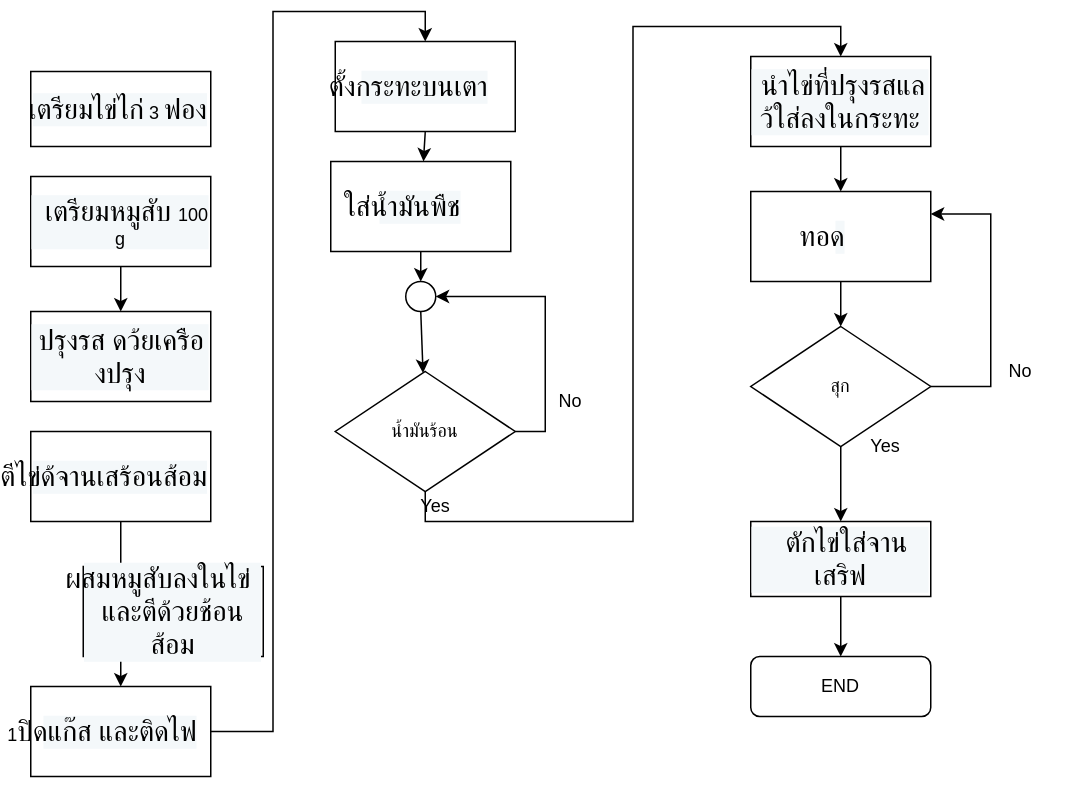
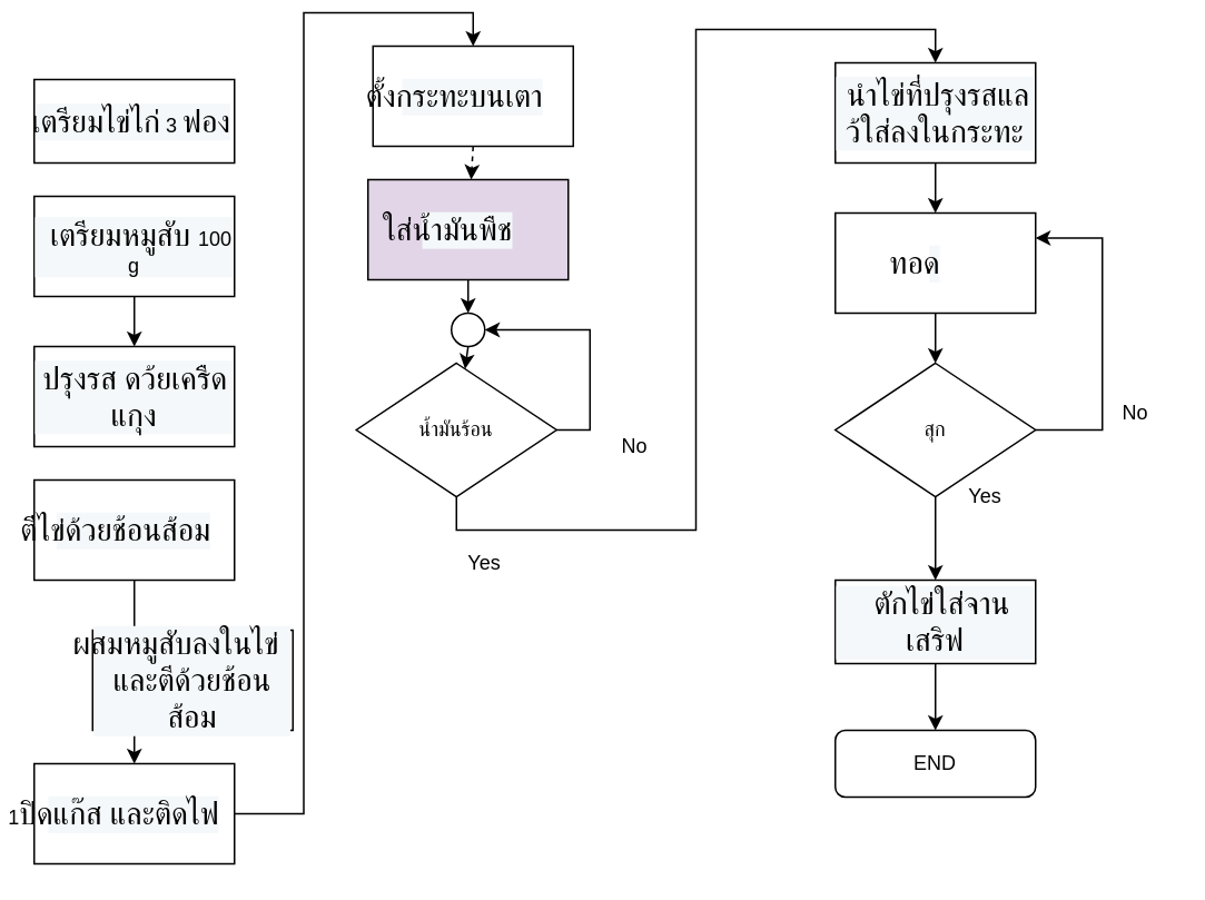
  <mxCell id="0" />
  <mxCell id="1" parent="0" />
  <mxCell id="2" value="" style="edgeStyle=none;rounded=0;orthogonalLoop=1;jettySize=auto;html=1;exitX=0.5;exitY=1;exitDx=0;exitDy=0;" edge="1" parent="1" source="4" target="5"><mxGeometry relative="1" as="geometry" /></mxCell>
  <mxCell id="3" value="&lt;p class=&quot;MsoListParagraph&quot; style=&quot;text-indent: -18.0pt ; line-height: normal ; background: #f4f8fa&quot;&gt;&lt;span style=&quot;font-stretch: normal ; font-size: 7pt ; line-height: normal ; font-family: &amp;#34;times new roman&amp;#34;&quot;&gt;&amp;nbsp; &amp;nbsp; &amp;nbsp; &amp;nbsp; &amp;nbsp;&lt;/span&gt;&lt;span lang=&quot;TH&quot; style=&quot;font-size: 14.0pt ; font-family: &amp;#34;cordia new&amp;#34; , &amp;#34;sans-serif&amp;#34;&quot;&gt;เตรียมไข่ไก่&lt;/span&gt;&lt;span lang=&quot;TH&quot;&gt; &lt;/span&gt;3 &lt;span lang=&quot;TH&quot; style=&quot;font-size: 14.0pt ; font-family: &amp;#34;cordia new&amp;#34; , &amp;#34;sans-serif&amp;#34;&quot;&gt;ฟอง&lt;/span&gt;&lt;/p&gt;" style="rounded=0;whiteSpace=wrap;html=1;" vertex="1" parent="1"><mxGeometry x="20" y="40" width="120" height="50" as="geometry" /></mxCell>
  <mxCell id="4" value="&lt;p class=&quot;MsoListParagraph&quot; style=&quot;text-indent: -18.0pt ; line-height: normal ; background: #f4f8fa&quot;&gt;&lt;span lang=&quot;TH&quot; style=&quot;font-size: 14.0pt ; font-family: &amp;#34;cordia new&amp;#34; , &amp;#34;sans-serif&amp;#34;&quot;&gt;&amp;nbsp; &amp;nbsp; &amp;nbsp; &amp;nbsp;เตรียมหมูสับ &lt;/span&gt;100 g&lt;/p&gt;" style="rounded=0;whiteSpace=wrap;html=1;" vertex="1" parent="1"><mxGeometry x="20" y="110" width="120" height="60" as="geometry" /></mxCell>
- <mxCell id="5" value="&lt;p class=&quot;MsoListParagraph&quot; style=&quot;text-indent: -18.0pt ; line-height: normal ; background: #f4f8fa&quot;&gt;&lt;span style=&quot;font-stretch: normal ; font-size: 7pt ; line-height: normal ; font-family: &amp;#34;times new roman&amp;#34;&quot;&gt;&amp;nbsp; &amp;nbsp; &amp;nbsp; &amp;nbsp; &amp;nbsp; &amp;nbsp;&lt;/span&gt;&lt;span lang=&quot;TH&quot; style=&quot;font-size: 14.0pt ; font-family: &amp;#34;cordia new&amp;#34; , &amp;#34;sans-serif&amp;#34;&quot;&gt;ปรุงรส ดว้ยเครืองปรุง&lt;/span&gt;&lt;/p&gt;" style="rounded=0;whiteSpace=wrap;html=1;" vertex="1" parent="1"><mxGeometry x="20" y="200" width="120" height="60" as="geometry" /></mxCell>
+ <mxCell id="5" value="&lt;p class=&quot;MsoListParagraph&quot; style=&quot;text-indent: -18.0pt ; line-height: normal ; background: #f4f8fa&quot;&gt;&lt;span style=&quot;font-stretch: normal ; font-size: 7pt ; line-height: normal ; font-family: &amp;#34;times new roman&amp;#34;&quot;&gt;&amp;nbsp; &amp;nbsp; &amp;nbsp; &amp;nbsp; &amp;nbsp; &amp;nbsp;&lt;/span&gt;&lt;span lang=&quot;TH&quot; style=&quot;font-size: 14.0pt ; font-family: &amp;#34;cordia new&amp;#34; , &amp;#34;sans-serif&amp;#34;&quot;&gt;ปรุงรส ดว้ยเครืดแกุง&lt;/span&gt;&lt;/p&gt;" style="rounded=0;whiteSpace=wrap;html=1;" vertex="1" parent="1"><mxGeometry x="20" y="200" width="120" height="60" as="geometry" /></mxCell>
  <mxCell id="6" value="" style="edgeStyle=orthogonalEdgeStyle;rounded=0;orthogonalLoop=1;jettySize=auto;html=1;" edge="1" parent="1" source="7" target="12"><mxGeometry relative="1" as="geometry" /></mxCell>
- <mxCell id="7" value="&lt;p class=&quot;MsoListParagraph&quot; style=&quot;text-indent: -18.0pt ; line-height: normal ; background: #f4f8fa&quot;&gt;&lt;span style=&quot;font-stretch: normal ; font-size: 7pt ; line-height: normal ; font-family: &amp;#34;times new roman&amp;#34;&quot;&gt;&amp;nbsp;&lt;/span&gt;&lt;span lang=&quot;TH&quot; style=&quot;font-size: 14.0pt ; font-family: &amp;#34;cordia new&amp;#34; , &amp;#34;sans-serif&amp;#34;&quot;&gt;ตีไข่ด้จานเสร้อนส้อม&lt;/span&gt;&lt;/p&gt;" style="rounded=0;whiteSpace=wrap;html=1;" vertex="1" parent="1"><mxGeometry x="20" y="280" width="120" height="60" as="geometry" /></mxCell>
+ <mxCell id="7" value="&lt;p class=&quot;MsoListParagraph&quot; style=&quot;text-indent: -18.0pt ; line-height: normal ; background: #f4f8fa&quot;&gt;&lt;span style=&quot;font-stretch: normal ; font-size: 7pt ; line-height: normal ; font-family: &amp;#34;times new roman&amp;#34;&quot;&gt;&amp;nbsp;&lt;/span&gt;&lt;span lang=&quot;TH&quot; style=&quot;font-size: 14.0pt ; font-family: &amp;#34;cordia new&amp;#34; , &amp;#34;sans-serif&amp;#34;&quot;&gt;ตีไข่ด้วยช้อนส้อม&lt;/span&gt;&lt;/p&gt;" style="rounded=0;whiteSpace=wrap;html=1;" vertex="1" parent="1"><mxGeometry x="20" y="280" width="120" height="60" as="geometry" /></mxCell>
  <mxCell id="8" value="&lt;p class=&quot;MsoListParagraph&quot; style=&quot;text-indent: -18.0pt ; line-height: normal ; background: #f4f8fa&quot;&gt;&lt;span style=&quot;font-stretch: normal ; font-size: 7pt ; line-height: normal ; font-family: &amp;#34;times new roman&amp;#34;&quot;&gt;&amp;nbsp;&amp;nbsp;&lt;/span&gt;&lt;span lang=&quot;TH&quot; style=&quot;font-size: 14.0pt ; font-family: &amp;#34;cordia new&amp;#34; , &amp;#34;sans-serif&amp;#34;&quot;&gt;ผสมหมูสับลงในไข่และตีด้วยช้อนส้อม&lt;/span&gt;&lt;/p&gt;" style="rounded=0;whiteSpace=wrap;html=1;" vertex="1" parent="1"><mxGeometry x="55" y="370" width="120" height="60" as="geometry" /></mxCell>
- <mxCell id="9" style="edgeStyle=none;rounded=0;orthogonalLoop=1;jettySize=auto;html=1;exitX=0.5;exitY=1;exitDx=0;exitDy=0;" edge="1" parent="1" source="10" target="14"><mxGeometry relative="1" as="geometry" /></mxCell>
+ <mxCell id="9" style="edgeStyle=none;rounded=0;orthogonalLoop=1;jettySize=auto;html=1;exitX=0.5;exitY=1;exitDx=0;exitDy=0;dashed=1;" edge="1" parent="1" source="10" target="14"><mxGeometry relative="1" as="geometry" /></mxCell>
  <mxCell id="10" value="&lt;p class=&quot;MsoListParagraph&quot; style=&quot;text-indent: -18.0pt ; line-height: normal ; background: #f4f8fa&quot;&gt;&lt;span style=&quot;font-stretch: normal ; font-size: 7pt ; line-height: normal ; font-family: &amp;#34;times new roman&amp;#34;&quot;&gt;&amp;nbsp;&lt;/span&gt;&lt;span lang=&quot;TH&quot; style=&quot;font-size: 14.0pt ; font-family: &amp;#34;cordia new&amp;#34; , &amp;#34;sans-serif&amp;#34;&quot;&gt;ตั้งกระทะบนเตา&lt;/span&gt;&lt;span lang=&quot;TH&quot;&gt; &lt;/span&gt;&lt;/p&gt;" style="rounded=0;whiteSpace=wrap;html=1;" vertex="1" parent="1"><mxGeometry x="223" y="20" width="120" height="60" as="geometry" /></mxCell>
  <mxCell id="11" style="edgeStyle=orthogonalEdgeStyle;rounded=0;orthogonalLoop=1;jettySize=auto;html=1;entryX=0.5;entryY=0;entryDx=0;entryDy=0;" edge="1" parent="1" source="12" target="10"><mxGeometry relative="1" as="geometry" /></mxCell>
  <mxCell id="12" value="&lt;p class=&quot;MsoListParagraph&quot; style=&quot;text-indent: -18.0pt ; line-height: normal ; background: #f4f8fa&quot;&gt;1&lt;span lang=&quot;TH&quot; style=&quot;font-size: 14.0pt ; font-family: &amp;#34;cordia new&amp;#34; , &amp;#34;sans-serif&amp;#34;&quot;&gt;ปิดแก๊ส และติดไฟ&lt;/span&gt;&lt;span lang=&quot;TH&quot;&gt; &lt;/span&gt;&lt;/p&gt;" style="rounded=0;whiteSpace=wrap;html=1;" vertex="1" parent="1"><mxGeometry x="20" y="450" width="120" height="60" as="geometry" /></mxCell>
  <mxCell id="13" style="edgeStyle=none;rounded=0;orthogonalLoop=1;jettySize=auto;html=1;exitX=0.5;exitY=1;exitDx=0;exitDy=0;entryX=0.5;entryY=0;entryDx=0;entryDy=0;" edge="1" parent="1" source="14" target="33"><mxGeometry relative="1" as="geometry" /></mxCell>
- <mxCell id="14" value="&lt;p class=&quot;MsoListParagraph&quot; style=&quot;text-indent: -18.0pt ; line-height: normal ; background: #f4f8fa&quot;&gt;&lt;span lang=&quot;TH&quot; style=&quot;font-size: 14.0pt ; font-family: &amp;#34;cordia new&amp;#34; , &amp;#34;sans-serif&amp;#34;&quot;&gt;ใส่น้ำมันพืช&lt;/span&gt;&lt;/p&gt;" style="rounded=0;whiteSpace=wrap;html=1;" vertex="1" parent="1"><mxGeometry x="220" y="100" width="120" height="60" as="geometry" /></mxCell>
+ <mxCell id="14" value="&lt;p class=&quot;MsoListParagraph&quot; style=&quot;text-indent: -18.0pt ; line-height: normal ; background: #f4f8fa&quot;&gt;&lt;span lang=&quot;TH&quot; style=&quot;font-size: 14.0pt ; font-family: &amp;#34;cordia new&amp;#34; , &amp;#34;sans-serif&amp;#34;&quot;&gt;ใส่น้ำมันพืช&lt;/span&gt;&lt;/p&gt;" style="rounded=0;whiteSpace=wrap;html=1;fillColor=#e1d5e7;" vertex="1" parent="1"><mxGeometry x="220" y="100" width="120" height="60" as="geometry" /></mxCell>
  <mxCell id="15" style="edgeStyle=none;rounded=0;orthogonalLoop=1;jettySize=auto;html=1;exitX=0.5;exitY=1;exitDx=0;exitDy=0;entryX=0.5;entryY=0;entryDx=0;entryDy=0;" edge="1" parent="1" source="16" target="18"><mxGeometry relative="1" as="geometry" /></mxCell>
  <mxCell id="16" value="&lt;p class=&quot;MsoListParagraph&quot; style=&quot;text-indent: -18.0pt ; line-height: normal ; background: #f4f8fa&quot;&gt;&lt;span style=&quot;font-stretch: normal ; font-size: 7pt ; line-height: normal ; font-family: &amp;#34;times new roman&amp;#34;&quot;&gt;&amp;nbsp; &amp;nbsp; &amp;nbsp; &amp;nbsp; &amp;nbsp; &amp;nbsp;&amp;nbsp;&lt;/span&gt;&lt;span lang=&quot;TH&quot; style=&quot;font-size: 14.0pt ; font-family: &amp;#34;cordia new&amp;#34; , &amp;#34;sans-serif&amp;#34;&quot;&gt;นำไข่ที่ปรุงรสแลว้ใส่ลงในกระทะ&lt;/span&gt;&lt;/p&gt;" style="rounded=0;whiteSpace=wrap;html=1;" vertex="1" parent="1"><mxGeometry x="500" y="30" width="120" height="60" as="geometry" /></mxCell>
  <mxCell id="17" style="edgeStyle=orthogonalEdgeStyle;rounded=0;orthogonalLoop=1;jettySize=auto;html=1;exitX=0.5;exitY=1;exitDx=0;exitDy=0;entryX=0.5;entryY=0;entryDx=0;entryDy=0;" edge="1" parent="1" source="18" target="28"><mxGeometry relative="1" as="geometry" /></mxCell>
  <mxCell id="18" value="&lt;p class=&quot;MsoListParagraph&quot; style=&quot;text-indent: -18.0pt ; line-height: normal ; background: #f4f8fa&quot;&gt;&lt;span lang=&quot;TH&quot; style=&quot;font-size: 14.0pt ; font-family: &amp;#34;cordia new&amp;#34; , &amp;#34;sans-serif&amp;#34;&quot;&gt;ทอด&lt;/span&gt;&lt;/p&gt;" style="rounded=0;whiteSpace=wrap;html=1;" vertex="1" parent="1"><mxGeometry x="500" y="120" width="120" height="60" as="geometry" /></mxCell>
  <mxCell id="19" value="" style="edgeStyle=none;rounded=0;orthogonalLoop=1;jettySize=auto;html=1;" edge="1" parent="1" source="20" target="29"><mxGeometry relative="1" as="geometry" /></mxCell>
  <mxCell id="20" value="&lt;p class=&quot;MsoListParagraph&quot; style=&quot;text-indent: -18.0pt ; line-height: normal ; background: #f4f8fa&quot;&gt;&lt;span lang=&quot;TH&quot; style=&quot;font-size: 14.0pt ; font-family: &amp;#34;cordia new&amp;#34; , &amp;#34;sans-serif&amp;#34;&quot;&gt;&amp;nbsp; &amp;nbsp; &amp;nbsp; &amp;nbsp;ตักไข่ใส่จานเสริฟ&lt;/span&gt;&lt;/p&gt;" style="rounded=0;whiteSpace=wrap;html=1;" vertex="1" parent="1"><mxGeometry x="500" y="340" width="120" height="50" as="geometry" /></mxCell>
  <mxCell id="21" style="edgeStyle=orthogonalEdgeStyle;rounded=0;orthogonalLoop=1;jettySize=auto;html=1;entryX=1;entryY=0.5;entryDx=0;entryDy=0;exitX=1;exitY=0.5;exitDx=0;exitDy=0;" edge="1" parent="1" source="22" target="33"><mxGeometry relative="1" as="geometry" /></mxCell>
- <mxCell id="22" value="น้ำมันร้อน" style="rhombus;whiteSpace=wrap;html=1;" vertex="1" parent="1"><mxGeometry x="223" y="240" width="120" height="80" as="geometry" /></mxCell>
+ <mxCell id="22" value="น้ำมันร้อน" style="rhombus;whiteSpace=wrap;html=1;" vertex="1" parent="1"><mxGeometry x="213" y="210" width="120" height="80" as="geometry" /></mxCell>
  <mxCell id="23" value="No" style="text;html=1;strokeColor=none;fillColor=none;align=center;verticalAlign=middle;whiteSpace=wrap;rounded=0;" vertex="1" parent="1"><mxGeometry x="360" y="255" width="40" height="10" as="geometry" /></mxCell>
  <mxCell id="24" style="edgeStyle=orthogonalEdgeStyle;rounded=0;orthogonalLoop=1;jettySize=auto;html=1;exitX=0.5;exitY=1;exitDx=0;exitDy=0;entryX=0.5;entryY=0;entryDx=0;entryDy=0;" edge="1" parent="1" source="22" target="16"><mxGeometry relative="1" as="geometry" /></mxCell>
  <mxCell id="25" value="Yes" style="text;html=1;strokeColor=none;fillColor=none;align=center;verticalAlign=middle;whiteSpace=wrap;rounded=0;" vertex="1" parent="1"><mxGeometry x="270" y="320" width="40" height="20" as="geometry" /></mxCell>
  <mxCell id="26" style="edgeStyle=orthogonalEdgeStyle;rounded=0;orthogonalLoop=1;jettySize=auto;html=1;entryX=1;entryY=0.25;entryDx=0;entryDy=0;exitX=1;exitY=0.5;exitDx=0;exitDy=0;" edge="1" parent="1" source="28" target="18"><mxGeometry relative="1" as="geometry"><Array as="points"><mxPoint x="660" y="250" /><mxPoint x="660" y="135" /></Array></mxGeometry></mxCell>
  <mxCell id="27" value="" style="edgeStyle=none;rounded=0;orthogonalLoop=1;jettySize=auto;html=1;" edge="1" parent="1" source="28" target="20"><mxGeometry relative="1" as="geometry" /></mxCell>
  <mxCell id="28" value="สุก" style="rhombus;whiteSpace=wrap;html=1;" vertex="1" parent="1"><mxGeometry x="500" y="210" width="120" height="80" as="geometry" /></mxCell>
  <mxCell id="29" value="END" style="rounded=1;whiteSpace=wrap;html=1;fontSize=12;glass=0;strokeWidth=1;shadow=0;" vertex="1" parent="1"><mxGeometry x="500" y="430" width="120" height="40" as="geometry" /></mxCell>
  <mxCell id="30" value="No" style="text;html=1;strokeColor=none;fillColor=none;align=center;verticalAlign=middle;whiteSpace=wrap;rounded=0;" vertex="1" parent="1"><mxGeometry x="660" y="230" width="40" height="20" as="geometry" /></mxCell>
  <mxCell id="31" value="Yes" style="text;html=1;strokeColor=none;fillColor=none;align=center;verticalAlign=middle;whiteSpace=wrap;rounded=0;" vertex="1" parent="1"><mxGeometry x="570" y="280" width="40" height="20" as="geometry" /></mxCell>
  <mxCell id="32" style="edgeStyle=none;rounded=0;orthogonalLoop=1;jettySize=auto;html=1;exitX=0.5;exitY=1;exitDx=0;exitDy=0;" edge="1" parent="1" source="33" target="22"><mxGeometry relative="1" as="geometry" /></mxCell>
  <mxCell id="33" value="" style="ellipse;whiteSpace=wrap;html=1;aspect=fixed;" vertex="1" parent="1"><mxGeometry x="270" y="180" width="20" height="20" as="geometry" /></mxCell>
  <mxCell id="34" style="edgeStyle=none;rounded=0;orthogonalLoop=1;jettySize=auto;html=1;entryX=0.5;entryY=0;entryDx=0;entryDy=0;" edge="1" parent="1" source="4" target="4"><mxGeometry relative="1" as="geometry" /></mxCell>
